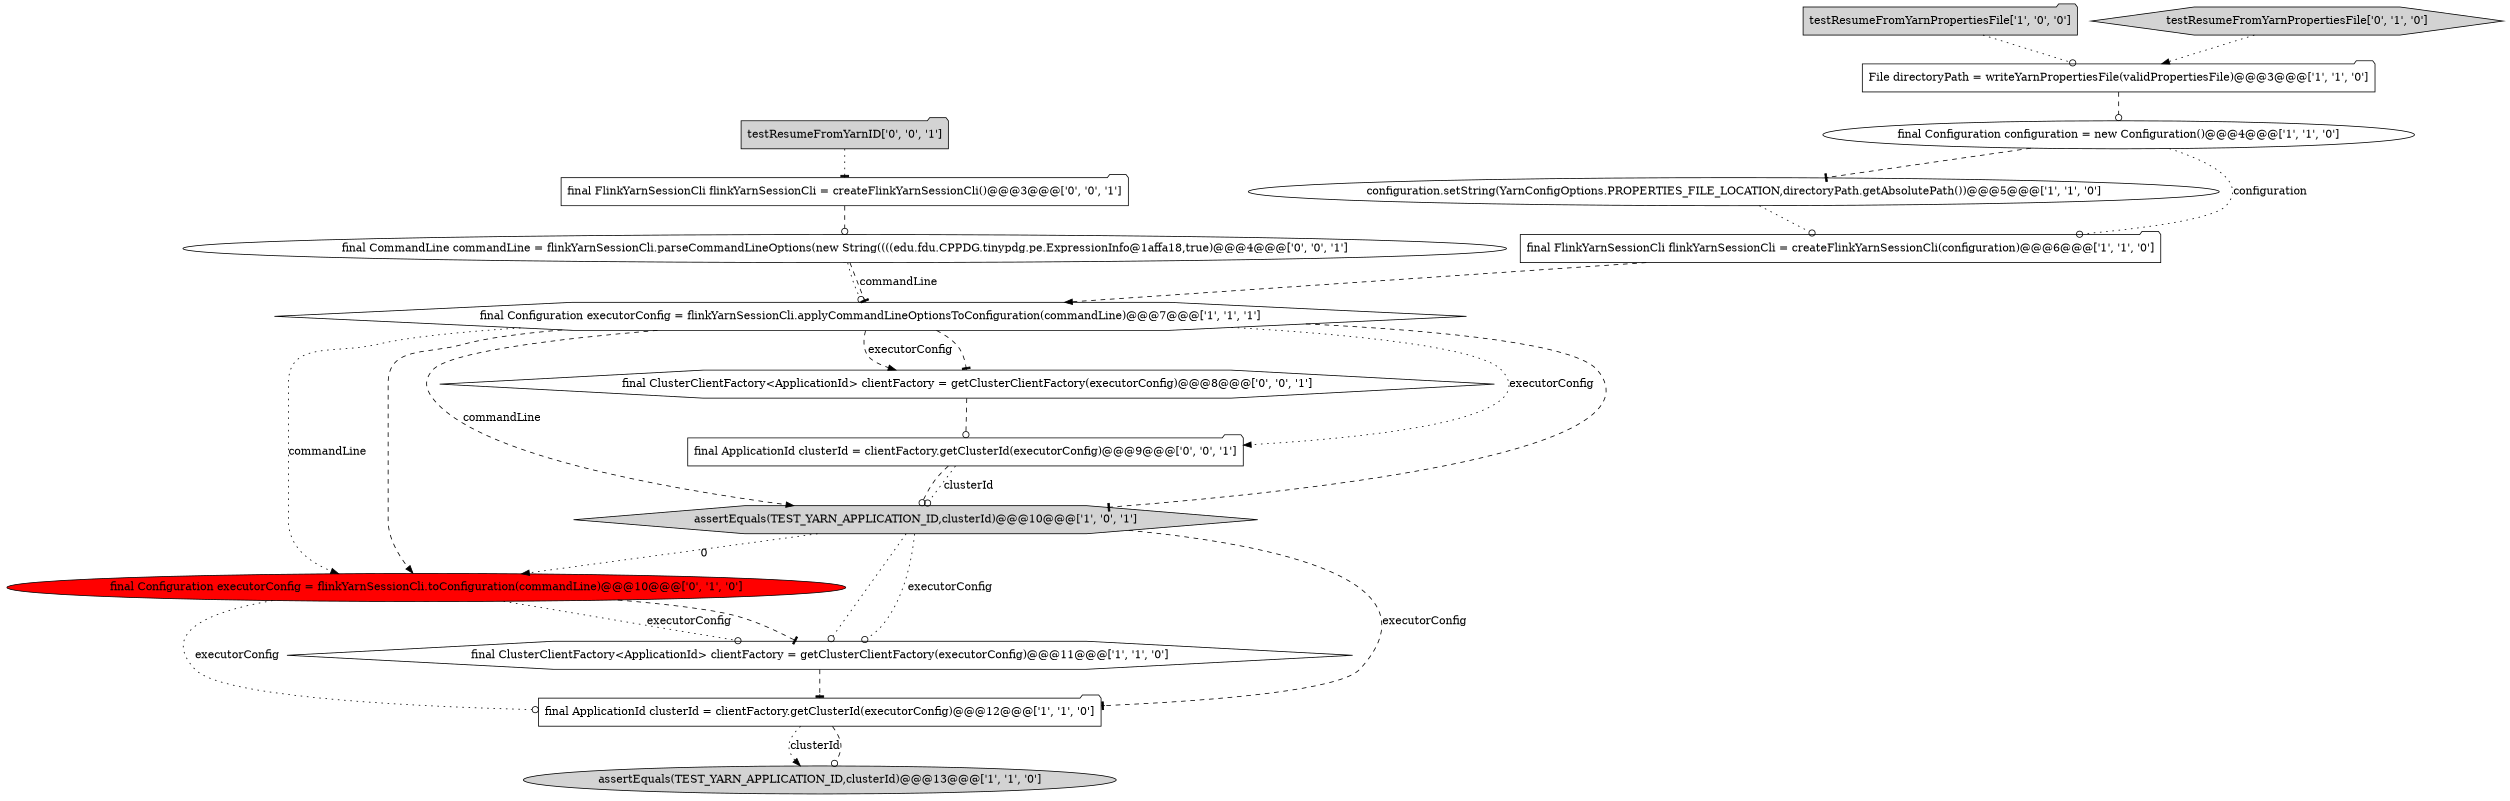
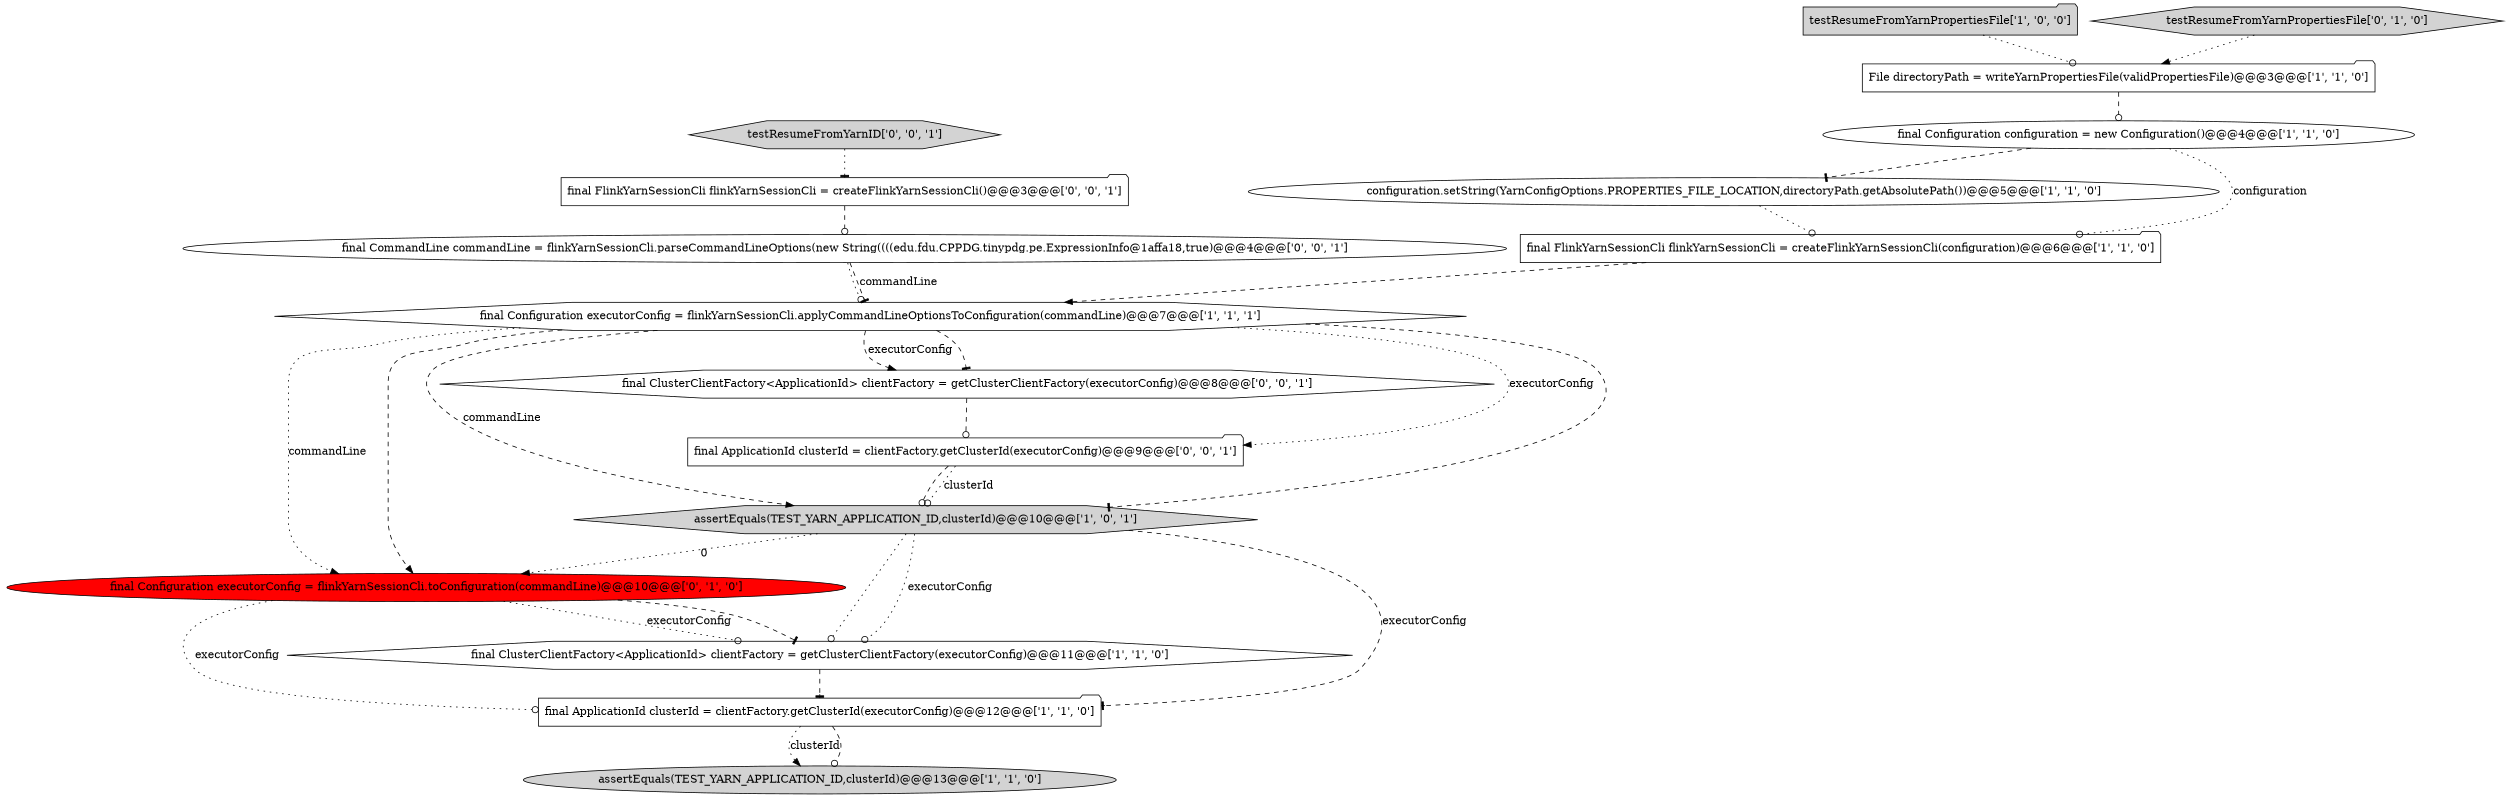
  digraph {
    node [fillcolor=white shape=folder style=filled]
    edge [style=dashed arrowhead=odot]
    n1 [label="final Configuration configuration = new Configuration()@@@4@@@['1', '1', '0']" shape=ellipse]
    n2 [label="configuration.setString(YarnConfigOptions.PROPERTIES_FILE_LOCATION,directoryPath.getAbsolutePath())@@@5@@@['1', '1', '0']" shape=ellipse]
    n3 [label="final FlinkYarnSessionCli flinkYarnSessionCli = createFlinkYarnSessionCli(configuration)@@@6@@@['1', '1', '0']"]
    n4 [label="final ApplicationId clusterId = clientFactory.getClusterId(executorConfig)@@@9@@@['0', '0', '1']"]
    n5 [fillcolor=lightgray label="assertEquals(TEST_YARN_APPLICATION_ID,clusterId)@@@10@@@['1', '0', '1']" shape=hexagon]
    n6 [label="final CommandLine commandLine = flinkYarnSessionCli.parseCommandLineOptions(new String((((edu.fdu.CPPDG.tinypdg.pe.ExpressionInfo@1affa18,true)@@@4@@@['0', '0', '1']" shape=ellipse]
    n7 [label="final Configuration executorConfig = flinkYarnSessionCli.applyCommandLineOptionsToConfiguration(commandLine)@@@7@@@['1', '1', '1']" shape=hexagon]
    n8 [fillcolor=lightgray label="testResumeFromYarnPropertiesFile['1', '0', '0']"]
    n9 [label="File directoryPath = writeYarnPropertiesFile(validPropertiesFile)@@@3@@@['1', '1', '0']"]
-   n10 [fillcolor=lightgray label="testResumeFromYarnID['0', '0', '1']"]
+   n10 [fillcolor=lightgray label="testResumeFromYarnID['0', '0', '1']" shape=hexagon]
    n11 [label="final FlinkYarnSessionCli flinkYarnSessionCli = createFlinkYarnSessionCli()@@@3@@@['0', '0', '1']"]
    n12 [label="final ClusterClientFactory<ApplicationId> clientFactory = getClusterClientFactory(executorConfig)@@@8@@@['0', '0', '1']" shape=hexagon]
    n13 [fillcolor=lightgray label="assertEquals(TEST_YARN_APPLICATION_ID,clusterId)@@@13@@@['1', '1', '0']" shape=ellipse]
    n14 [fillcolor=red label="final Configuration executorConfig = flinkYarnSessionCli.toConfiguration(commandLine)@@@10@@@['0', '1', '0']" shape=ellipse]
    n15 [fillcolor=lightgray label="testResumeFromYarnPropertiesFile['0', '1', '0']" shape=hexagon]
    n16 [label="final ClusterClientFactory<ApplicationId> clientFactory = getClusterClientFactory(executorConfig)@@@11@@@['1', '1', '0']" shape=hexagon]
    n17 [label="final ApplicationId clusterId = clientFactory.getClusterId(executorConfig)@@@12@@@['1', '1', '0']"]
    n1 -> n2 [arrowhead=tee]
    n1 -> n3 [label=configuration style=dotted]
    n2 -> n3 [style=dotted]
    n3 -> n7 [arrowhead=normal]
    n4 -> n5 [label=clusterId style=dotted]
    n4 -> n5
    n5 -> n14 [label=0 style=dotted arrowhead=normal]
    n5 -> n16 [label=executorConfig style=dotted]
    n5 -> n16 [style=dotted]
    n5 -> n17 [label=executorConfig arrowhead=tee]
    n6 -> n7 [label=commandLine arrowhead=tee]
    n6 -> n7 [style=dotted]
    n7 -> n4 [label=executorConfig style=dotted arrowhead=normal]
    n7 -> n5 [arrowhead=tee]
    n7 -> n5 [label=commandLine arrowhead=normal]
    n7 -> n12 [arrowhead=tee]
    n7 -> n12 [label=executorConfig arrowhead=normal]
    n7 -> n14 [label=commandLine style=dotted arrowhead=normal]
    n7 -> n14 [arrowhead=normal]
    n8 -> n9 [style=dotted]
    n9 -> n1
    n10 -> n11 [style=dotted arrowhead=tee]
    n11 -> n6
    n12 -> n4
    n14 -> n16 [label=executorConfig style=dotted]
    n14 -> n16 [arrowhead=tee]
    n14 -> n17 [label=executorConfig style=dotted]
    n15 -> n9 [style=dotted arrowhead=normal]
    n16 -> n17 [arrowhead=tee]
    n17 -> n13 [label=clusterId style=dotted arrowhead=normal]
    n17 -> n13
  }
